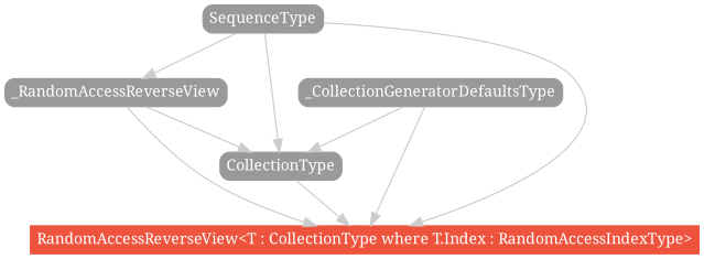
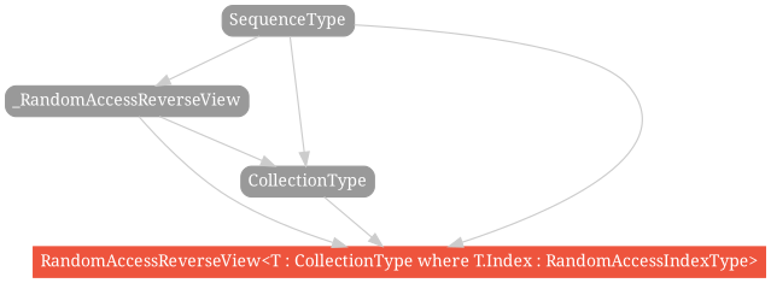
  strict digraph {
    fontname="Noto Serif"
    node [color="#999999" fillcolor="#999999" fontcolor=white fontname="Noto Serif" fontsize=12 margin="0.07,0.05" shape=box style="filled,rounded"]
    edge [color="#cccccc" fontname="Noto Serif"]
    "RandomAccessReverseView<T : CollectionType where T.Index : RandomAccessIndexType>" [color="#ee543d" fillcolor="#ee543d" height=0.3 style=filled]
    CollectionType [height=0.3]
    SequenceType [height=0.3]
    n4 [height=0.3 label=_RandomAccessReverseView]
-   _CollectionGeneratorDefaultsType [height=0.3]
    subgraph sub_1 {
      rank=max
      "RandomAccessReverseView<T : CollectionType where T.Index : RandomAccessIndexType>"
    }
    CollectionType -> "RandomAccessReverseView<T : CollectionType where T.Index : RandomAccessIndexType>"
    SequenceType -> "RandomAccessReverseView<T : CollectionType where T.Index : RandomAccessIndexType>"
    SequenceType -> CollectionType
    SequenceType -> n4
    n4 -> "RandomAccessReverseView<T : CollectionType where T.Index : RandomAccessIndexType>"
    n4 -> CollectionType
-   _CollectionGeneratorDefaultsType -> "RandomAccessReverseView<T : CollectionType where T.Index : RandomAccessIndexType>"
-   _CollectionGeneratorDefaultsType -> CollectionType
  }
